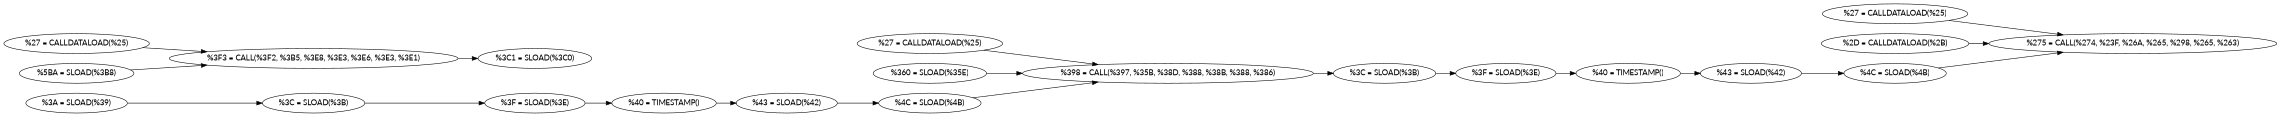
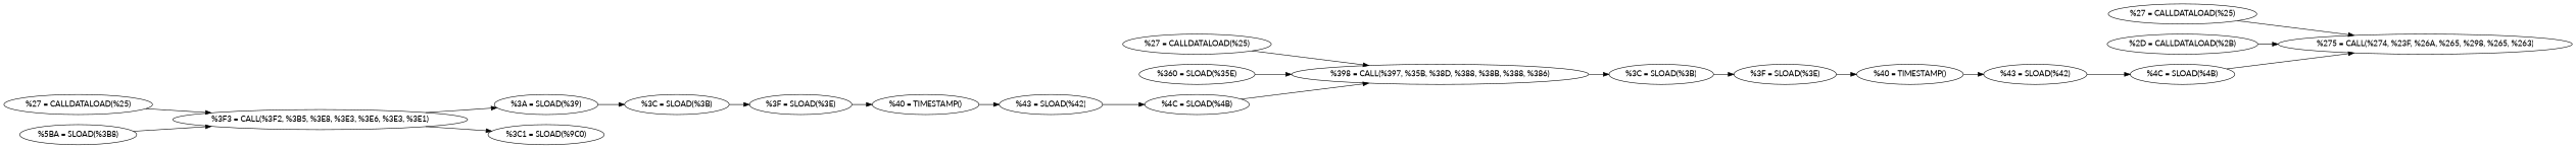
  digraph {
    fontname=Lato
    rankdir=LR
    node [fontname=Lato]
    edge [fontname=Lato]
    n1 [label="%275 = CALL(%274, %23F, %26A, %265, %298, %265, %263)"]
    n2 [label="%27 = CALLDATALOAD(%25)"]
    n3 [label="%2D = CALLDATALOAD(%2B)"]
    n4 [label="%4C = SLOAD(%4B)"]
    n5 [label="%43 = SLOAD(%42)"]
    n6 [label="%40 = TIMESTAMP()"]
    n7 [label="%3F = SLOAD(%3E)"]
    n8 [label="%3C = SLOAD(%3B)"]
    n9 [label="%398 = CALL(%397, %35B, %38D, %388, %38B, %388, %386)"]
    n10 [label="%27 = CALLDATALOAD(%25)"]
    n11 [label="%360 = SLOAD(%35E)"]
    n12 [label="%4C = SLOAD(%4B)"]
    n13 [label="%43 = SLOAD(%42)"]
    n14 [label="%40 = TIMESTAMP()"]
    n15 [label="%3F = SLOAD(%3E)"]
    n16 [label="%3C = SLOAD(%3B)"]
    n17 [label="%3A = SLOAD(%39)"]
    n18 [label="%3F3 = CALL(%3F2, %3B5, %3E8, %3E3, %3E6, %3E3, %3E1)"]
    n19 [label="%27 = CALLDATALOAD(%25)"]
    n20 [label="%5BA = SLOAD(%3B8)"]
-   n21 [label="%3C1 = SLOAD(%3C0)"]
+   n21 [label="%3C1 = SLOAD(%9C0)"]
    subgraph sub_1 {
      n1
      n2
      n3
      n4
      n5
      n6
      n7
      n8
      n9
      n10
      n11
      n12
      n13
      n14
      n15
      n16
      n17
      n18
      n19
      n20
      n21
    }
    n2 -> n1
    n3 -> n1
    n4 -> n1
    n5 -> n4
    n6 -> n5
    n7 -> n6
    n8 -> n7
    n9 -> n8
    n10 -> n9
    n11 -> n9
    n12 -> n9
    n13 -> n12
    n14 -> n13
    n15 -> n14
    n16 -> n15
    n17 -> n16
+   n18 -> n17
    n18 -> n21
    n19 -> n18
    n20 -> n18
  }
